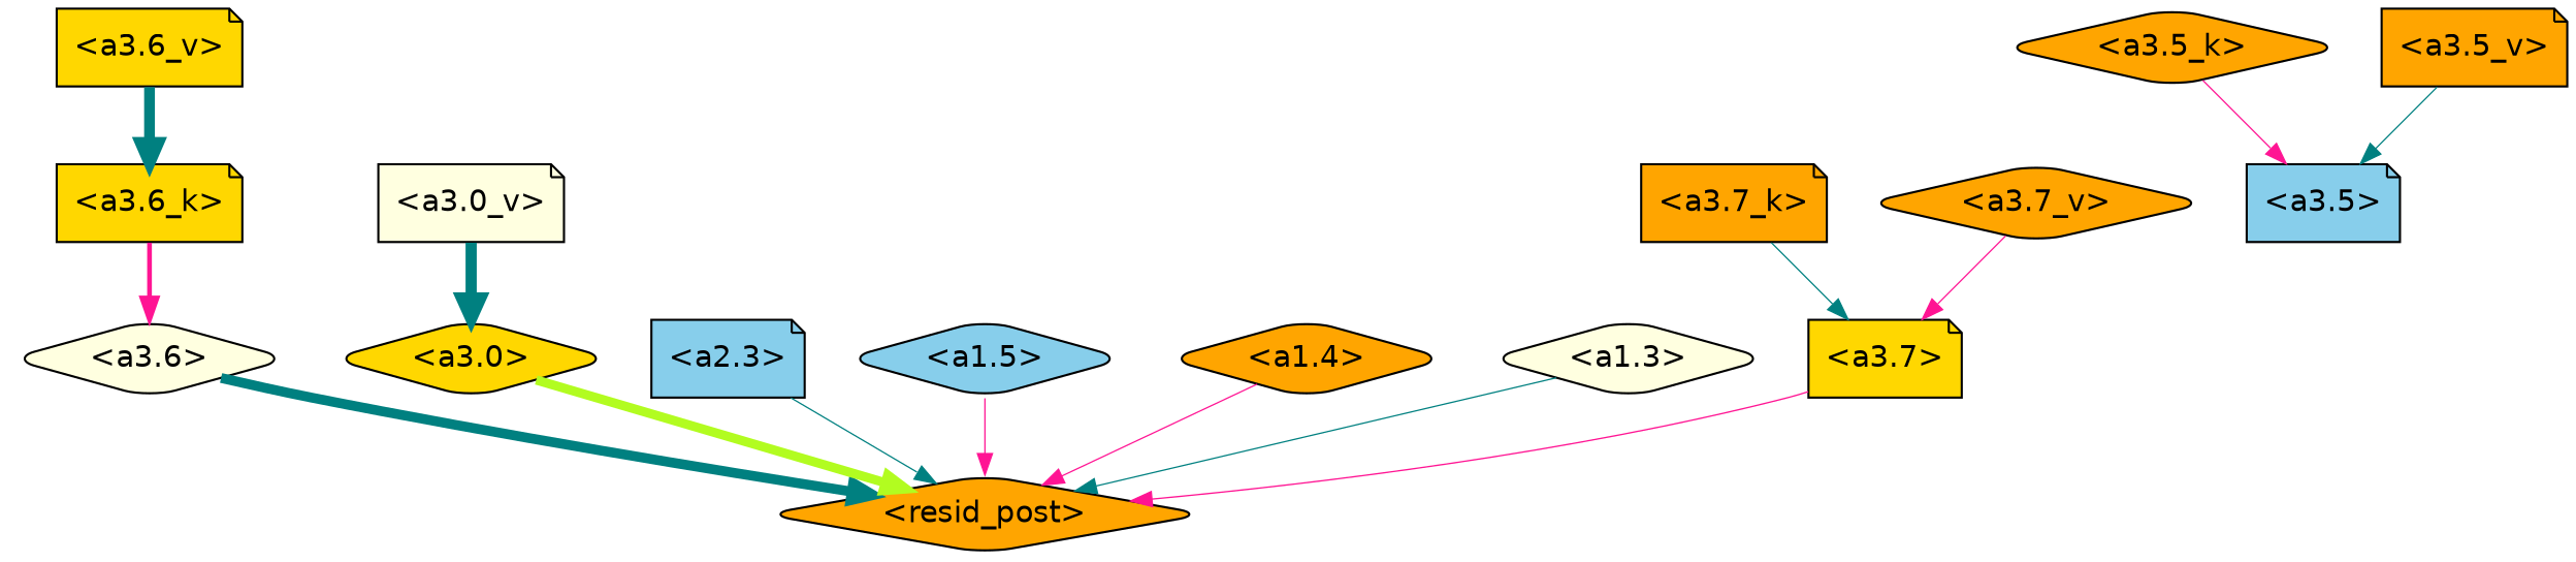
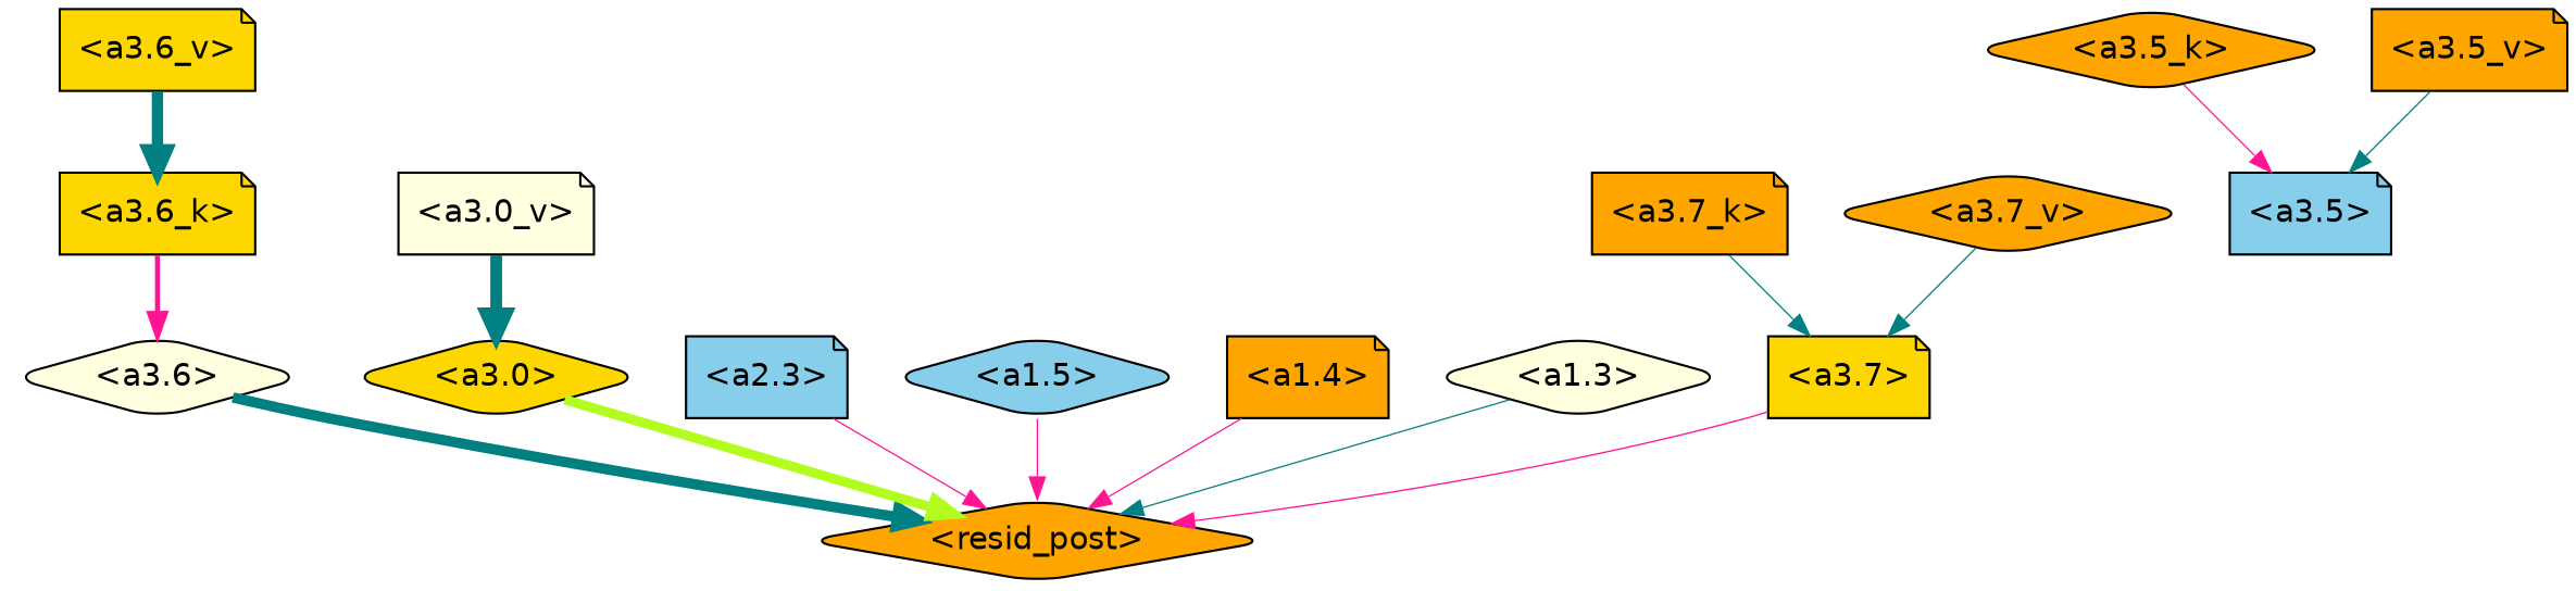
  strict digraph {
    splines=true
    node [color=black fillcolor=orange fontname=Helvetica shape=note style="filled, rounded"]
    edge [color=teal penwidth=0.6]
    "<a3.7>" [fillcolor=gold]
    "<resid_post>" [shape=diamond]
    "<a3.6>" [fillcolor=lightyellow shape=diamond]
    "<a3.5>" [fillcolor=skyblue]
    "<a3.0>" [fillcolor=gold shape=diamond]
    "<a2.3>" [fillcolor=skyblue]
    "<a1.5>" [fillcolor=skyblue shape=diamond]
-   "<a1.4>" [shape=diamond]
+   "<a1.4>"
    "<a1.3>" [fillcolor=lightyellow shape=diamond]
    "<a3.7_k>"
    "<a3.6_k>" [fillcolor=gold]
    "<a3.5_k>" [shape=diamond]
    "<a3.7_v>" [shape=diamond]
    "<a3.6_v>" [fillcolor=gold]
    "<a3.5_v>"
    "<a3.0_v>" [fillcolor=lightyellow]
    "<a3.7>" -> "<resid_post>" [color=deeppink penwidth=0.6239100098609924]
    "<a3.6>" -> "<resid_post>" [penwidth=4.569062113761902]
    "<a3.0>" -> "<resid_post>" [color="#b2fc20" penwidth=4.283544182777405]
-   "<a2.3>" -> "<resid_post>"
+   "<a2.3>" -> "<resid_post>" [color=deeppink]
    "<a1.5>" -> "<resid_post>" [color=deeppink]
    "<a1.4>" -> "<resid_post>" [color=deeppink]
    "<a1.3>" -> "<resid_post>"
    "<a3.7_k>" -> "<a3.7>"
    "<a3.6_k>" -> "<a3.6>" [color=deeppink penwidth=2.1770318150520325]
    "<a3.5_k>" -> "<a3.5>" [color=deeppink]
-   "<a3.7_v>" -> "<a3.7>" [color=deeppink]
+   "<a3.7_v>" -> "<a3.7>"
    "<a3.6_v>" -> "<a3.6_k>" [penwidth=4.972373723983765]
    "<a3.5_v>" -> "<a3.5>"
    "<a3.0_v>" -> "<a3.0>" [penwidth=5.1638524532318115]
  }
